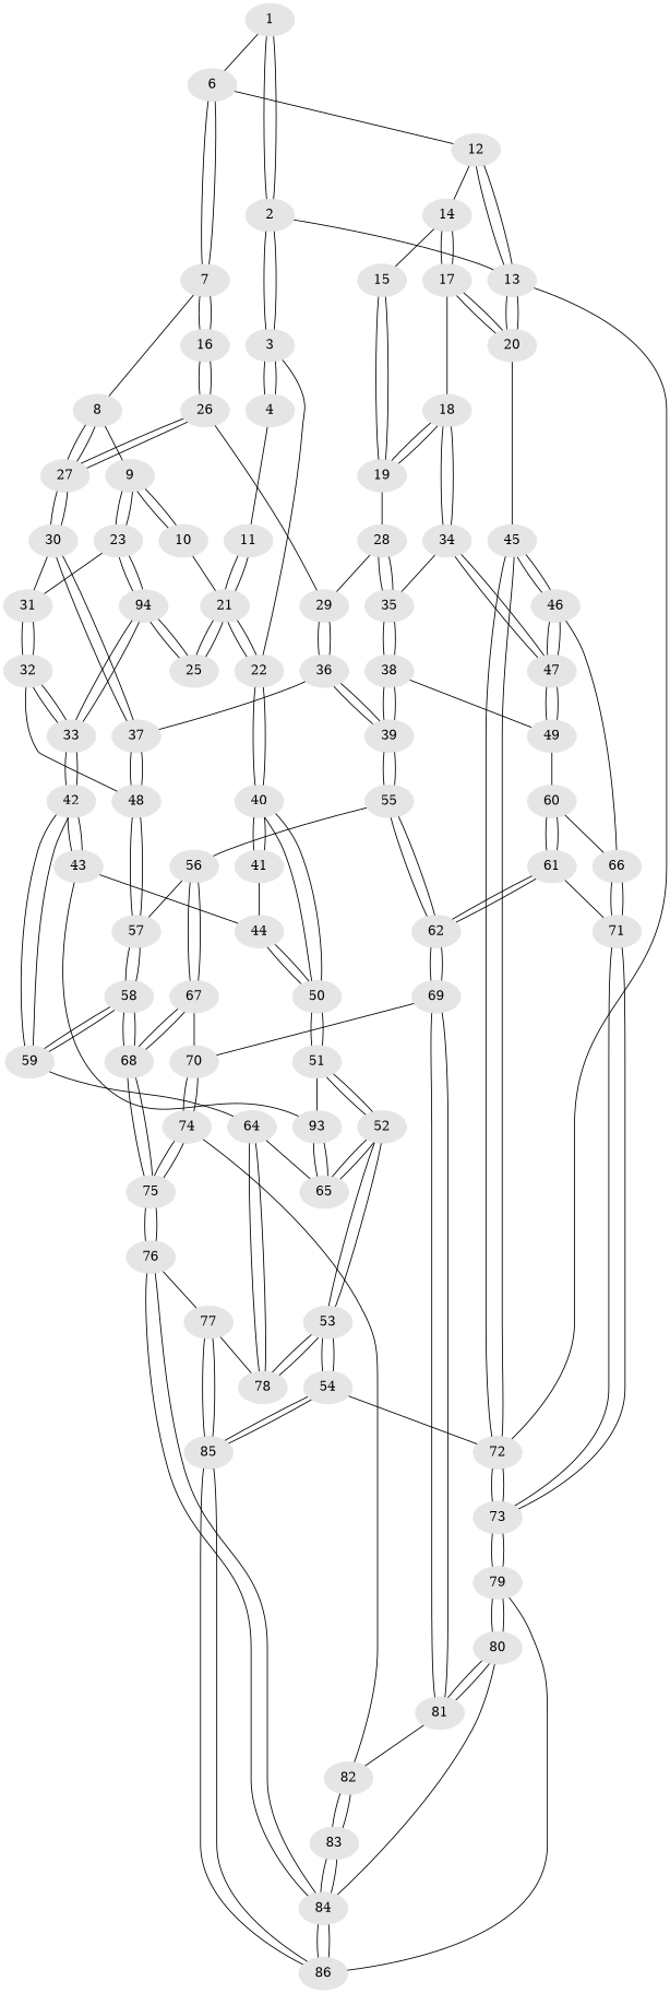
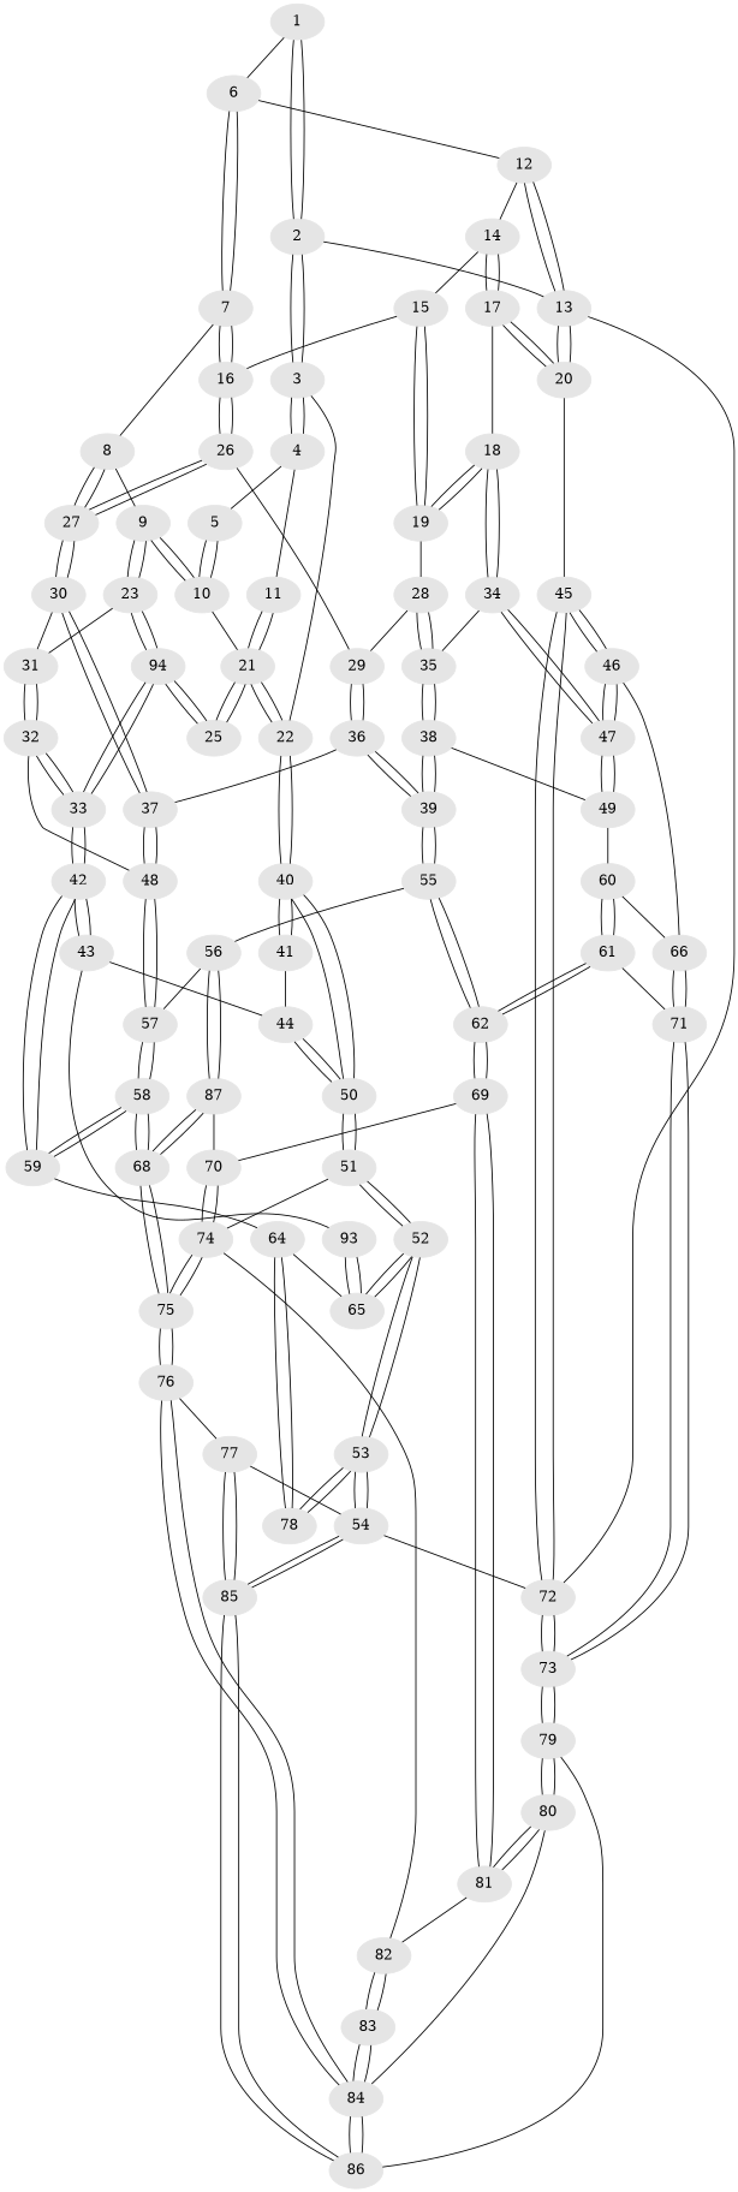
  graph {
    node [color=gray90 style=filled]
    1
    2
    6
    3
    13
    7
    12
    4
    22
    20
    72
    54
    85
+   5
    11
    40
    10
    21
    8
    16
    14
    9
    27
    26
    23
    30
    n27 [label=94]
    31
    25
    15
    17
    45
    73
    19
    18
    28
    29
    34
    35
    47
    46
    41
    50
    33
    32
    42
    36
    37
    38
    39
    48
    57
    43
    59
    49
    55
    60
    56
    62
    44
    51
    n62 [label=93]
    64
    65
    66
    71
    58
    61
    52
    53
    78
    86
-   67
+   67 [label=87]
    69
    68
    70
    75
    81
    74
    76
    82
    79
    80
    83
    77
    84
    1 -- 2
    1 -- 2
    1 -- 6
    2 -- 3
    2 -- 3
    2 -- 13
    6 -- 7
    6 -- 7
    6 -- 12
    3 -- 4
    3 -- 4
    3 -- 22
    13 -- 20
    13 -- 20
    13 -- 72
    7 -- 8
    7 -- 16
    7 -- 16
    12 -- 13
    12 -- 13
    12 -- 14
+   4 -- 5
    4 -- 11
    22 -- 40
    22 -- 40
    20 -- 45
    72 -- 73
    72 -- 73
    54 -- 72
    54 -- 85
    54 -- 85
    85 -- 86
    85 -- 86
+   5 -- 10
+   5 -- 10
    11 -- 21
    11 -- 21
    40 -- 41
    40 -- 41
    40 -- 50
    40 -- 50
    10 -- 21
    21 -- 22
    21 -- 22
    21 -- 25
    21 -- 25
    8 -- 9
    8 -- 27
    8 -- 27
    16 -- 26
    16 -- 26
    14 -- 15
    14 -- 17
    14 -- 17
    9 -- 10
    9 -- 10
    9 -- 23
    9 -- 23
    27 -- 30
    27 -- 30
    26 -- 27
    26 -- 27
    26 -- 29
    23 -- n27
    23 -- n27
    23 -- 31
    30 -- 31
    30 -- 37
    30 -- 37
    n27 -- 25
    n27 -- 25
    n27 -- 33
    n27 -- 33
    31 -- 32
    31 -- 32
+   15 -- 16
    15 -- 19
    15 -- 19
    17 -- 20
    17 -- 20
    17 -- 18
    45 -- 72
    45 -- 72
    45 -- 46
    45 -- 46
    73 -- 79
    73 -- 79
    19 -- 28
    18 -- 19
    18 -- 19
    18 -- 34
    18 -- 34
    28 -- 29
    28 -- 35
    28 -- 35
    29 -- 36
    29 -- 36
    34 -- 35
    34 -- 47
    34 -- 47
    35 -- 38
    35 -- 38
    47 -- 49
    47 -- 49
    46 -- 47
    46 -- 47
    46 -- 66
    41 -- 44
    50 -- 51
    50 -- 51
    33 -- 42
    33 -- 42
    32 -- 33
    32 -- 33
    32 -- 48
    42 -- 43
    42 -- 43
    42 -- 59
    42 -- 59
    36 -- 37
    36 -- 39
    36 -- 39
    37 -- 48
    37 -- 48
    38 -- 39
    38 -- 39
    38 -- 49
    39 -- 55
    39 -- 55
    48 -- 57
    48 -- 57
    57 -- 58
    57 -- 58
    43 -- 44
    43 -- n62
    59 -- 64
    49 -- 60
    55 -- 56
    55 -- 62
    55 -- 62
    60 -- 66
    60 -- 61
    60 -- 61
    56 -- 57
    56 -- 67
    56 -- 67
    62 -- 69
    62 -- 69
    44 -- 50
    44 -- 50
-   51 -- n62
+   51 -- 74
    51 -- 52
    51 -- 52
    n62 -- 65
    n62 -- 65
    64 -- 65
    64 -- 78
    64 -- 78
    66 -- 71
    66 -- 71
    71 -- 73
    71 -- 73
    58 -- 59
    58 -- 59
    58 -- 68
    58 -- 68
    61 -- 62
    61 -- 62
    61 -- 71
    52 -- 65
    52 -- 65
    52 -- 53
    52 -- 53
    53 -- 54
    53 -- 54
    53 -- 78
    53 -- 78
    67 -- 68
    67 -- 68
    67 -- 70
    69 -- 70
    69 -- 81
    69 -- 81
    68 -- 75
    68 -- 75
    70 -- 74
    70 -- 74
    75 -- 76
    75 -- 76
    81 -- 82
    74 -- 75
    74 -- 75
    74 -- 82
    76 -- 77
    76 -- 84
    76 -- 84
    82 -- 83
    82 -- 83
    79 -- 86
    79 -- 80
    79 -- 80
    80 -- 81
    80 -- 81
    80 -- 84
    83 -- 84
    83 -- 84
    77 -- 85
    77 -- 85
-   77 -- 78
+   77 -- 54
    84 -- 86
    84 -- 86
  }
